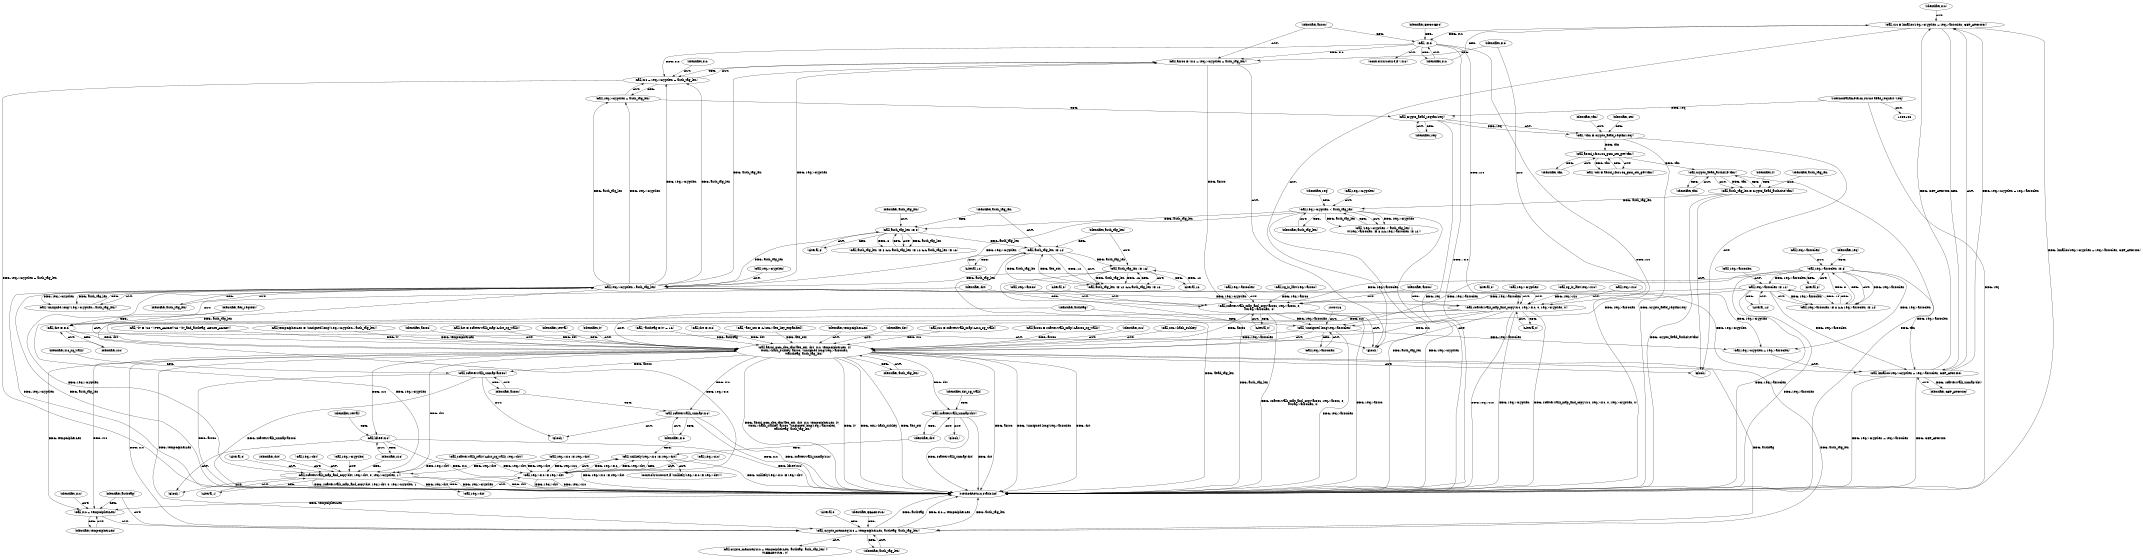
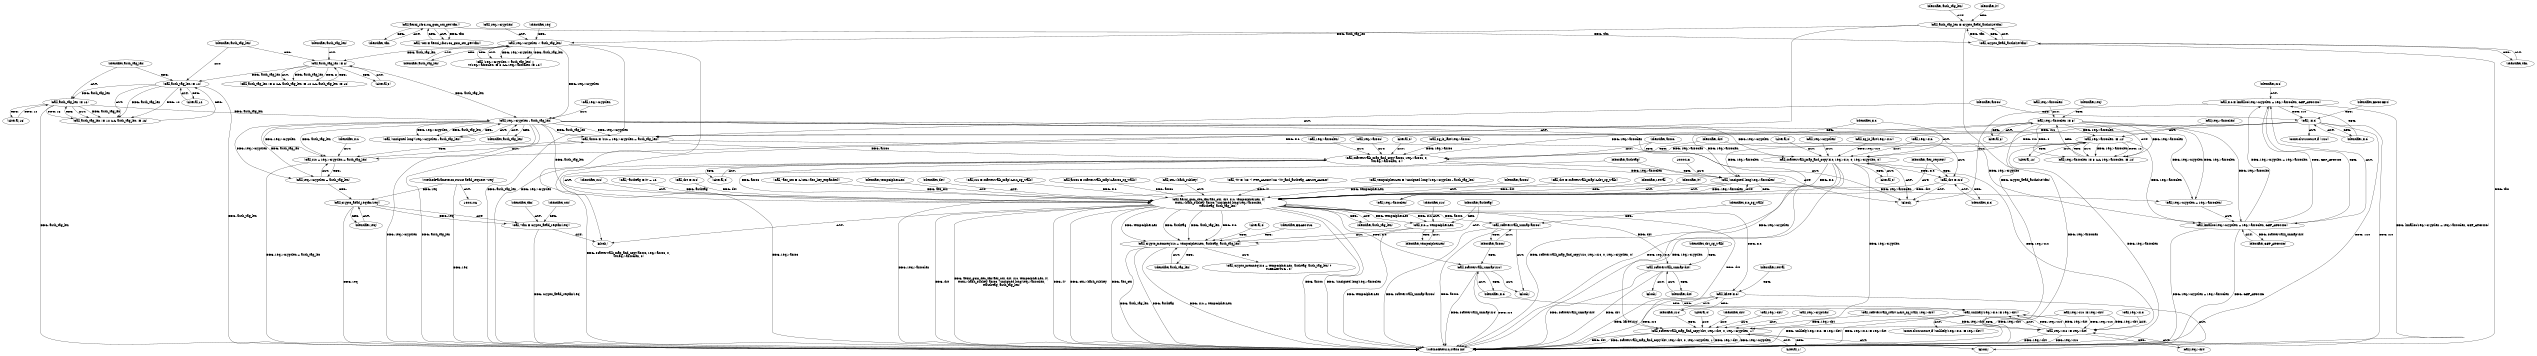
  digraph {
    n1 [label="(Call,src = kmalloc(req->cryptlen + req->assoclen, GFP_ATOMIC))"]
    n2 [label="(Call,kmalloc(req->cryptlen + req->assoclen, GFP_ATOMIC))"]
    n3 [label="(Call,!src)"]
    n4 [label="(MethodReturn,static int)"]
    n5 [label="(Block,)"]
    n6 [label="(Identifier,GFP_ATOMIC)"]
    n7 [label="(Call,assoc = (src + req->cryptlen + auth_tag_len))"]
    n8 [label="(Call,src + req->cryptlen + auth_tag_len)"]
    n9 [label="(Call,scatterwalk_map_and_copy(src, req->src, 0, req->cryptlen, 0))"]
    n10 [label="(ControlStructure,if (!src))"]
    n11 [label="(Identifier,src)"]
    n12 [label="(Call,req->cryptlen - auth_tag_len)"]
    n13 [label="(Call,aesni_gcm_dec_tfm(aes_ctx, dst, src, tempCipherLen, iv,\n\t\tctx->hash_subkey, assoc, (unsigned long)req->assoclen,\n\t\tauthTag, auth_tag_len))"]
    n14 [label="(Call,scatterwalk_map_and_copy(dst, req->dst, 0, req->cryptlen, 1))"]
    n15 [label="(Call,req->cryptlen + auth_tag_len)"]
    n16 [label="(Call,(unsigned long)(req->cryptlen - auth_tag_len))"]
    n17 [label="(Identifier,auth_tag_len)"]
    n18 [label="(Call,req->cryptlen + req->assoclen)"]
    n19 [label="(Call,scatterwalk_map_and_copy(assoc, req->assoc, 0,\n \t\t\treq->assoclen, 0))"]
    n20 [label="(Block,)"]
    n21 [label="(Call,crypto_memneq(src + tempCipherLen, authTag, auth_tag_len))"]
    n22 [label="(Call,src + tempCipherLen)"]
    n23 [label="(Call,scatterwalk_unmap(dst))"]
    n24 [label="(Call,scatterwalk_unmap(src))"]
    n25 [label="(Call,scatterwalk_unmap(assoc))"]
    n26 [label="(Call,kfree(src))"]
    n27 [label="(Identifier,auth_tag_len)"]
    n28 [label="(Block,)"]
    n29 [label="(Literal,1)"]
    n30 [label="(Call,dst = src)"]
    n31 [label="(Call,req->src != req->dst)"]
    n32 [label="(Literal,0)"]
    n33 [label="(Call,crypto_aead_reqtfm(req))"]
    n34 [label="(Call,req->cryptlen < auth_tag_len)"]
    n35 [label="(Call,auth_tag_len != 8)"]
    n36 [label="(Call,(req->cryptlen < auth_tag_len) ||\n\t\t(req->assoclen != 8 && req->assoclen != 12))"]
    n37 [label="(Identifier,auth_tag_len)"]
    n38 [label="(Call,auth_tag_len != 12)"]
    n39 [label="(Call,auth_tag_len != 8 && auth_tag_len != 12 && auth_tag_len != 16)"]
    n40 [label="(Literal,8)"]
    n41 [label="(Call,auth_tag_len = crypto_aead_authsize(tfm))"]
    n42 [label="(Call,crypto_aead_authsize(tfm))"]
    n43 [label="(Identifier,tfm)"]
    n44 [label="(Call,aesni_rfc4106_gcm_ctx_get(tfm))"]
    n45 [label="(Call,*ctx = aesni_rfc4106_gcm_ctx_get(tfm))"]
    n46 [label="(Identifier,tfm)"]
    n47 [label="(Call,*tfm = crypto_aead_reqtfm(req))"]
    n48 [label="(Identifier,req)"]
    n49 [label="(MethodParameterIn,struct aead_request *req)"]
    1000106
    n51 [label="(Call,auth_tag_len != 16)"]
    n52 [label="(Call,auth_tag_len != 12 && auth_tag_len != 16)"]
    n53 [label="(Literal,12)"]
    n54 [label="(Literal,16)"]
    n55 [label="(Call,req->assoclen != 8)"]
    n56 [label="(Call,req->assoclen != 12)"]
    n57 [label="(Call,(unsigned long)req->assoclen)"]
    n58 [label="(Call,req->assoclen != 8 && req->assoclen != 12)"]
    n59 [label="(Literal,8)"]
    n60 [label="(Literal,12)"]
    n61 [label="(Literal,0)"]
    n62 [label="(Call,req->assoclen)"]
    n63 [label="(Call,crypto_memneq(src + tempCipherLen, authTag, auth_tag_len) ?\n\t\t-EBADMSG : 0)"]
    n64 [label="(Identifier,auth_tag_len)"]
    n65 [label="(Identifier,tempCipherLen)"]
    n66 [label="(Block,)"]
    n67 [label="(Identifier,dst)"]
    n68 [label="(Block,)"]
    n69 [label="(Identifier,src)"]
    n70 [label="(Identifier,assoc)"]
    n71 [label="(Identifier,src)"]
    n72 [label="(Call,unlikely(req->src != req->dst))"]
    n73 [label="(Identifier,src)"]
    n74 [label="(Call,req->dst)"]
    n75 [label="(ControlStructure,if (unlikely(req->src != req->dst)))"]
    n76 [label="(Identifier,src)"]
    n77 [label="(Identifier,auth_tag_len)"]
    n78 [label="(Call,req->assoclen)"]
    n79 [label="(Literal,0)"]
    n80 [label="(Call,req->src != req->dst)"]
    n81 [label="(Identifier,ctx)"]
    n82 [label="(Identifier,dst)"]
    n83 [label="(Identifier,retval)"]
    n84 [label="(Call,*authTag = iv + 16)"]
    n85 [label="(Call,dst = src)"]
    n86 [label="(Call,req->cryptlen)"]
    n87 [label="(Identifier,auth_tag_len)"]
    n88 [label="(Identifier,src)"]
    n89 [label="(Literal,0)"]
    n90 [label="(Identifier,dst)"]
    n91 [label="(Call,req->cryptlen)"]
    n92 [label="(Call,*aes_ctx = &(ctx->aes_key_expanded))"]
    n93 [label="(Literal,0)"]
    n94 [label="(Identifier,req)"]
    n95 [label="(Identifier,tempCipherLen)"]
    n96 [label="(Identifier,src)"]
    n97 [label="(Identifier,dst)"]
    n98 [label="(Call,scatterwalk_start(&dst_sg_walk, req->dst))"]
    n99 [label="(Call,req->cryptlen)"]
    n100 [label="(Identifier,tfm)"]
    n101 [label="(Call,sg_is_last(req->assoc))"]
    n102 [label="(Identifier,dst_sg_walk)"]
    n103 [label="(Call,src = scatterwalk_map(&src_sg_walk))"]
    n104 [label="(Call,req->assoclen)"]
    n105 [label="(Identifier,auth_tag_len)"]
    n106 [label="(Call,assoc = scatterwalk_map(&assoc_sg_walk))"]
    n107 [label="(Call,req->dst)"]
    n108 [label="(Identifier,authTag)"]
    n109 [label="(Identifier,assoc)"]
    n110 [label="(Identifier,src)"]
    n111 [label="(Call,sg_is_last(req->src))"]
    n112 [label="(Call,req->assoclen)"]
    n113 [label="(Identifier,src_sg_walk)"]
    n114 [label="(Call,req->assoc)"]
    n115 [label="(Identifier,aes_request)"]
    n116 [label="(Call,ctx->hash_subkey)"]
    n117 [label="(Call,*iv = (u8 *) PTR_ALIGN((u8 *)iv_and_authTag, AESNI_ALIGN))"]
    n118 [label="(Identifier,src)"]
    n119 [label="(Call,req->src)"]
    n120 [label="(Identifier,req)"]
    n121 [label="(Identifier,auth_tag_len)"]
    n122 [label="(Identifier,assoc)"]
    n123 [label="(Identifier,EBADMSG)"]
    n124 [label="(Identifier,ENOMEM)"]
    n125 [label="(Identifier,authTag)"]
    n126 [label="(Call,req->src)"]
    n127 [label="(Call,tempCipherLen = (unsigned long)(req->cryptlen - auth_tag_len))"]
    n128 [label="(Identifier,assoc)"]
    n129 [label="(Call,req->cryptlen)"]
    n130 [label="(Call,dst = scatterwalk_map(&dst_sg_walk))"]
    n131 [label="(Literal,0)"]
    n132 [label="(Identifier,iv)"]
    n133 [label="(Identifier,retval)"]
    n134 [label="(Identifier,iv)"]
    1000413
    n1 -> n2 [label="CFG: "]
    n1 -> n3 [label="DDG: src"]
    n1 -> n4 [label="DDG: kmalloc(req->cryptlen + req->assoclen, GFP_ATOMIC)"]
    n1 -> n5 [label="AST: "]
    n2 -> n1 [label="AST: "]
    n2 -> n1 [label="DDG: req->cryptlen + req->assoclen"]
    n2 -> n1 [label="DDG: GFP_ATOMIC"]
    n2 -> n4 [label="DDG: req->cryptlen + req->assoclen"]
    n2 -> n4 [label="DDG: GFP_ATOMIC"]
    n2 -> n6 [label="DDG: scatterwalk_unmap(dst)"]
    n3 -> n4 [label="DDG: !src"]
    n3 -> n4 [label="DDG: src"]
    n3 -> n7 [label="DDG: src"]
    n3 -> n8 [label="DDG: src"]
    n3 -> n9 [label="DDG: src"]
    n3 -> n10 [label="AST: "]
    n3 -> n11 [label="CFG: "]
    n6 -> n2 [label="AST: "]
    n7 -> n5 [label="AST: "]
    n7 -> n8 [label="CFG: "]
    n7 -> n19 [label="DDG: assoc"]
    n8 -> n4 [label="DDG: req->cryptlen + auth_tag_len"]
    n8 -> n7 [label="AST: "]
    n8 -> n15 [label="CFG: "]
    n9 -> n4 [label="DDG: scatterwalk_map_and_copy(src, req->src, 0, req->cryptlen, 0)"]
    n9 -> n4 [label="DDG: req->src"]
    n9 -> n4 [label="DDG: req->cryptlen"]
    n9 -> n5 [label="AST: "]
    n9 -> n13 [label="DDG: src"]
    n9 -> n14 [label="DDG: req->cryptlen"]
    n9 -> n30 [label="DDG: src"]
    n9 -> n31 [label="DDG: req->src"]
    n9 -> n32 [label="CFG: "]
    n11 -> n1 [label="CFG: "]
    n11 -> n3 [label="AST: "]
    n12 -> n2 [label="DDG: req->cryptlen"]
    n12 -> n4 [label="DDG: req->cryptlen"]
    n12 -> n4 [label="DDG: auth_tag_len"]
    n12 -> n7 [label="DDG: req->cryptlen"]
    n12 -> n7 [label="DDG: auth_tag_len"]
    n12 -> n8 [label="DDG: req->cryptlen"]
    n12 -> n8 [label="DDG: auth_tag_len"]
    n12 -> n9 [label="DDG: req->cryptlen"]
    n12 -> n13 [label="DDG: auth_tag_len"]
    n12 -> n14 [label="DDG: req->cryptlen"]
    n12 -> n15 [label="DDG: req->cryptlen"]
    n12 -> n15 [label="DDG: auth_tag_len"]
    n12 -> n16 [label="AST: "]
    n12 -> n16 [label="DDG: req->cryptlen"]
    n12 -> n16 [label="DDG: auth_tag_len"]
    n12 -> n17 [label="CFG: "]
    n12 -> n18 [label="DDG: req->cryptlen"]
    n13 -> n4 [label="DDG: assoc"]
    n13 -> n4 [label="DDG: (unsigned long)req->assoclen"]
    n13 -> n4 [label="DDG: dst"]
    n13 -> n4 [label="DDG: aesni_gcm_dec_tfm(aes_ctx, dst, src, tempCipherLen, iv,\n\t\tctx->hash_subkey, assoc, (unsigned long)req->assoclen,\n\t\tauthTag, auth_tag_len)"]
    n13 -> n4 [label="DDG: iv"]
    n13 -> n4 [label="DDG: ctx->hash_subkey"]
    n13 -> n4 [label="DDG: aes_ctx"]
    n13 -> n14 [label="DDG: dst"]
    n13 -> n20 [label="AST: "]
    n13 -> n21 [label="DDG: src"]
    n13 -> n21 [label="DDG: tempCipherLen"]
    n13 -> n21 [label="DDG: authTag"]
    n13 -> n21 [label="DDG: auth_tag_len"]
    n13 -> n22 [label="DDG: src"]
    n13 -> n22 [label="DDG: tempCipherLen"]
    n13 -> n23 [label="DDG: dst"]
    n13 -> n24 [label="DDG: src"]
    n13 -> n25 [label="DDG: assoc"]
    n13 -> n26 [label="DDG: src"]
    n13 -> n27 [label="CFG: "]
    n14 -> n4 [label="DDG: dst"]
    n14 -> n4 [label="DDG: scatterwalk_map_and_copy(dst, req->dst, 0, req->cryptlen, 1)"]
    n14 -> n4 [label="DDG: req->dst"]
    n14 -> n4 [label="DDG: req->cryptlen"]
    n14 -> n28 [label="AST: "]
    n14 -> n29 [label="CFG: "]
    n15 -> n8 [label="AST: "]
    n15 -> n33 [label="CFG: "]
    n16 -> n12 [label="CFG: "]
    n17 -> n12 [label="AST: "]
    n18 -> n2 [label="AST: "]
    n19 -> n4 [label="DDG: scatterwalk_map_and_copy(assoc, req->assoc, 0,\n \t\t\treq->assoclen, 0)"]
    n19 -> n4 [label="DDG: req->assoc"]
    n19 -> n5 [label="AST: "]
    n19 -> n13 [label="DDG: assoc"]
    n19 -> n57 [label="DDG: req->assoclen"]
    n19 -> n61 [label="CFG: "]
    n21 -> n4 [label="DDG: auth_tag_len"]
    n21 -> n4 [label="DDG: authTag"]
    n21 -> n4 [label="DDG: src + tempCipherLen"]
    n21 -> n63 [label="AST: "]
    n21 -> n64 [label="CFG: "]
-   n4 -> n22 [label="DDG: tempCipherLen"]
+   n22 -> n4 [label="DDG: tempCipherLen"]
    n22 -> n21 [label="AST: "]
    n22 -> n65 [label="CFG: "]
    n23 -> n4 [label="DDG: dst"]
    n23 -> n4 [label="DDG: scatterwalk_unmap(dst)"]
    n23 -> n66 [label="AST: "]
    n23 -> n67 [label="CFG: "]
    n24 -> n4 [label="DDG: src"]
    n24 -> n4 [label="DDG: scatterwalk_unmap(src)"]
    n24 -> n68 [label="AST: "]
    n24 -> n69 [label="CFG: "]
    n25 -> n4 [label="DDG: scatterwalk_unmap(assoc)"]
    n25 -> n4 [label="DDG: assoc"]
    n25 -> n68 [label="AST: "]
    n25 -> n70 [label="CFG: "]
    n26 -> n4 [label="DDG: kfree(src)"]
    n26 -> n4 [label="DDG: src"]
    n26 -> n28 [label="AST: "]
    n26 -> n71 [label="CFG: "]
    n27 -> n13 [label="AST: "]
    n29 -> n14 [label="AST: "]
    n30 -> n5 [label="AST: "]
    n30 -> n13 [label="DDG: dst"]
    n30 -> n73 [label="CFG: "]
    n31 -> n4 [label="DDG: req->src"]
    n31 -> n4 [label="DDG: req->dst"]
    n31 -> n72 [label="AST: "]
    n31 -> n72 [label="DDG: req->src"]
    n31 -> n72 [label="DDG: req->dst"]
    n31 -> n74 [label="CFG: "]
    n32 -> n9 [label="AST: "]
    n33 -> n4 [label="DDG: req"]
    n33 -> n47 [label="AST: "]
    n33 -> n47 [label="DDG: req"]
    n33 -> n48 [label="CFG: "]
    n34 -> n4 [label="DDG: auth_tag_len"]
    n34 -> n4 [label="DDG: req->cryptlen"]
    n34 -> n12 [label="DDG: req->cryptlen"]
    n34 -> n35 [label="DDG: auth_tag_len"]
    n34 -> n36 [label="AST: "]
    n34 -> n36 [label="DDG: req->cryptlen"]
    n34 -> n36 [label="DDG: auth_tag_len"]
    n34 -> n37 [label="CFG: "]
    n35 -> n12 [label="DDG: auth_tag_len"]
    n35 -> n38 [label="DDG: auth_tag_len"]
    n35 -> n39 [label="AST: "]
    n35 -> n39 [label="DDG: auth_tag_len"]
    n35 -> n39 [label="DDG: 8"]
    n35 -> n40 [label="CFG: "]
    n36 -> n34 [label="CFG: "]
    n37 -> n34 [label="AST: "]
-   n38 -> n4 [label="DDG: aead_tag_len"]
+   n38 -> n4 [label="DDG: auth_tag_len"]
    n38 -> n51 [label="DDG: auth_tag_len"]
    n38 -> n52 [label="AST: "]
    n38 -> n52 [label="DDG: auth_tag_len"]
    n38 -> n52 [label="DDG: 12"]
    n38 -> n53 [label="CFG: "]
    n39 -> n35 [label="CFG: "]
    n40 -> n35 [label="AST: "]
    n41 -> n4 [label="DDG: crypto_aead_authsize(tfm)"]
    n41 -> n20 [label="AST: "]
    n41 -> n34 [label="DDG: auth_tag_len"]
    n41 -> n42 [label="CFG: "]
    n42 -> n4 [label="DDG: tfm"]
    n42 -> n41 [label="AST: "]
    n42 -> n41 [label="DDG: tfm"]
    n42 -> n43 [label="CFG: "]
    n43 -> n42 [label="AST: "]
    n44 -> n42 [label="DDG: tfm"]
    n44 -> n45 [label="AST: "]
    n44 -> n45 [label="DDG: tfm"]
    n44 -> n46 [label="CFG: "]
    n45 -> n44 [label="CFG: "]
    n46 -> n44 [label="AST: "]
    n47 -> n4 [label="DDG: crypto_aead_reqtfm(req)"]
    n47 -> n20 [label="AST: "]
-   n47 -> n44 [label="DDG: tfm"]
    n48 -> n33 [label="AST: "]
    n49 -> n4 [label="DDG: req"]
    n49 -> n33 [label="DDG: req"]
    n49 -> 1000106 [label="AST: "]
    n51 -> n4 [label="DDG: auth_tag_len"]
    n51 -> n12 [label="DDG: auth_tag_len"]
    n51 -> n52 [label="AST: "]
    n51 -> n52 [label="DDG: auth_tag_len"]
    n51 -> n52 [label="DDG: 16"]
    n51 -> n54 [label="CFG: "]
-   n52 -> n38 [label="DDG: aes_ctx"]
+   n52 -> n38 [label="CFG: "]
    n52 -> n51 [label="CFG: "]
    n53 -> n38 [label="AST: "]
    n54 -> n51 [label="DDG: 12"]
    n55 -> n2 [label="DDG: req->assoclen"]
    n55 -> n4 [label="DDG: req->assoclen"]
    n55 -> n18 [label="DDG: req->assoclen"]
    n55 -> n19 [label="DDG: req->assoclen"]
    n55 -> n56 [label="DDG: req->assoclen"]
    n55 -> n57 [label="DDG: req->assoclen"]
    n55 -> n58 [label="AST: "]
    n55 -> n58 [label="DDG: req->assoclen"]
    n55 -> n58 [label="DDG: 8"]
    n55 -> n59 [label="CFG: "]
    n56 -> n2 [label="DDG: req->assoclen"]
    n56 -> n4 [label="DDG: req->assoclen"]
    n56 -> n19 [label="DDG: req->assoclen"]
    n56 -> n57 [label="DDG: req->assoclen"]
    n56 -> n58 [label="AST: "]
    n56 -> n58 [label="DDG: req->assoclen"]
    n56 -> n58 [label="DDG: 12"]
    n56 -> n60 [label="CFG: "]
    n57 -> n4 [label="DDG: req->assoclen"]
    n57 -> n13 [label="AST: "]
    n57 -> n13 [label="DDG: req->assoclen"]
    n57 -> n18 [label="DDG: req->assoclen"]
    n57 -> n62 [label="CFG: "]
    n58 -> n55 [label="CFG: "]
    n58 -> n56 [label="CFG: "]
    n59 -> n55 [label="AST: "]
    n60 -> n56 [label="AST: "]
    n61 -> n19 [label="AST: "]
    n62 -> n57 [label="AST: "]
    n64 -> n21 [label="AST: "]
    n65 -> n22 [label="AST: "]
    n67 -> n23 [label="AST: "]
    n67 -> n72 [label="CFG: "]
    n69 -> n24 [label="AST: "]
    n69 -> n72 [label="CFG: "]
    n70 -> n24 [label="CFG: "]
    n70 -> n25 [label="AST: "]
    n71 -> n14 [label="CFG: "]
    n71 -> n26 [label="AST: "]
    n72 -> n4 [label="DDG: req->src != req->dst"]
    n72 -> n4 [label="DDG: unlikely(req->src != req->dst)"]
    n72 -> n31 [label="CFG: "]
    n72 -> n75 [label="AST: "]
    n73 -> n30 [label="AST: "]
    n74 -> n31 [label="AST: "]
    n76 -> n13 [label="AST: "]
    n77 -> n35 [label="AST: "]
    n78 -> n19 [label="AST: "]
    n79 -> n21 [label="CFG: "]
    n80 -> n14 [label="DDG: req->dst"]
    n80 -> n31 [label="DDG: req->src"]
    n80 -> n31 [label="DDG: req->dst"]
    n81 -> n47 [label="CFG: "]
    n82 -> n19 [label="CFG: "]
    n82 -> n30 [label="AST: "]
    n83 -> n26 [label="CFG: "]
    n84 -> n13 [label="DDG: authTag"]
    n85 -> n13 [label="DDG: dst"]
    n86 -> n34 [label="AST: "]
    n87 -> n38 [label="CFG: "]
    n87 -> n51 [label="AST: "]
    n88 -> n7 [label="CFG: "]
    n88 -> n9 [label="AST: "]
    n89 -> n14 [label="AST: "]
    n90 -> n14 [label="AST: "]
    n91 -> n12 [label="AST: "]
    n92 -> n13 [label="DDG: aes_ctx"]
    n93 -> n9 [label="AST: "]
    n94 -> n55 [label="CFG: "]
    n95 -> n13 [label="AST: "]
    n96 -> n8 [label="AST: "]
    n97 -> n13 [label="AST: "]
    n98 -> n14 [label="DDG: req->dst"]
    n98 -> n31 [label="DDG: req->dst"]
    n99 -> n9 [label="AST: "]
    n100 -> n47 [label="AST: "]
    n101 -> n19 [label="DDG: req->assoc"]
    n102 -> n23 [label="CFG: "]
    n103 -> n13 [label="DDG: src"]
    n104 -> n55 [label="AST: "]
    n105 -> n41 [label="AST: "]
    n106 -> n13 [label="DDG: assoc"]
    n107 -> n14 [label="AST: "]
    n108 -> n13 [label="AST: "]
    n108 -> n57 [label="CFG: "]
    n109 -> n9 [label="CFG: "]
    n109 -> n19 [label="AST: "]
    n110 -> n1 [label="AST: "]
    n111 -> n9 [label="DDG: req->src"]
    n112 -> n56 [label="AST: "]
    n113 -> n25 [label="CFG: "]
    n114 -> n19 [label="AST: "]
    n115 -> n13 [label="AST: "]
    n115 -> n30 [label="CFG: "]
    n116 -> n13 [label="AST: "]
    n117 -> n13 [label="DDG: iv"]
    n118 -> n22 [label="AST: "]
    n119 -> n9 [label="AST: "]
    n120 -> n34 [label="CFG: "]
    n121 -> n35 [label="CFG: "]
    n121 -> n38 [label="AST: "]
    n122 -> n3 [label="CFG: "]
    n122 -> n7 [label="AST: "]
    n123 -> n21 [label="CFG: "]
    n124 -> n3 [label="CFG: "]
    n125 -> n21 [label="AST: "]
    n125 -> n22 [label="CFG: "]
    n126 -> n31 [label="AST: "]
    n127 -> n13 [label="DDG: tempCipherLen"]
    n128 -> n13 [label="AST: "]
    n129 -> n14 [label="AST: "]
    n130 -> n13 [label="DDG: dst"]
    n131 -> n19 [label="AST: "]
    n132 -> n41 [label="CFG: "]
    n133 -> n13 [label="CFG: "]
    n134 -> n13 [label="AST: "]
    1000413 -> n57 [label="AST: "]
  }
